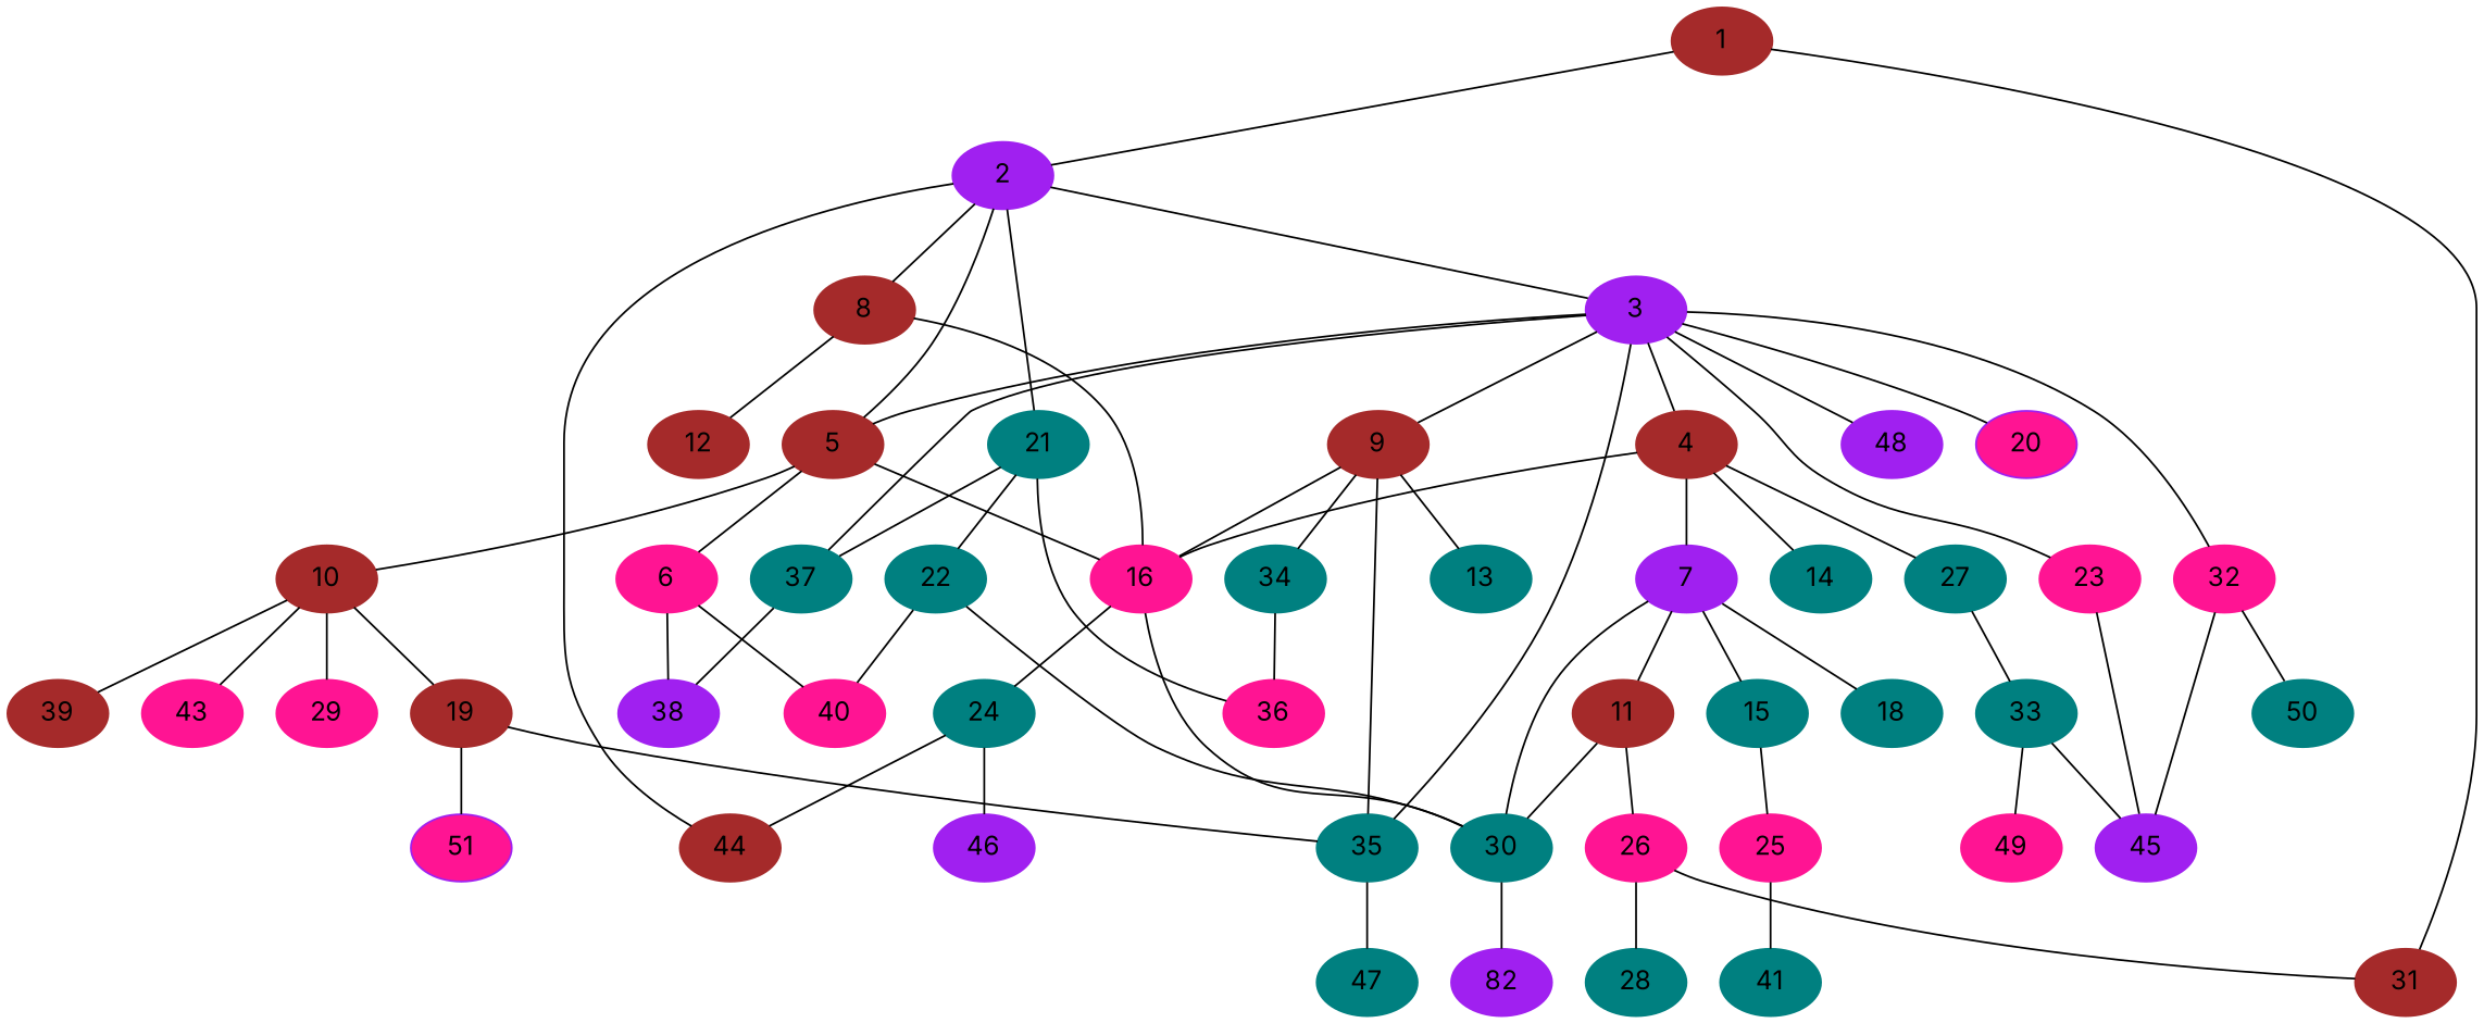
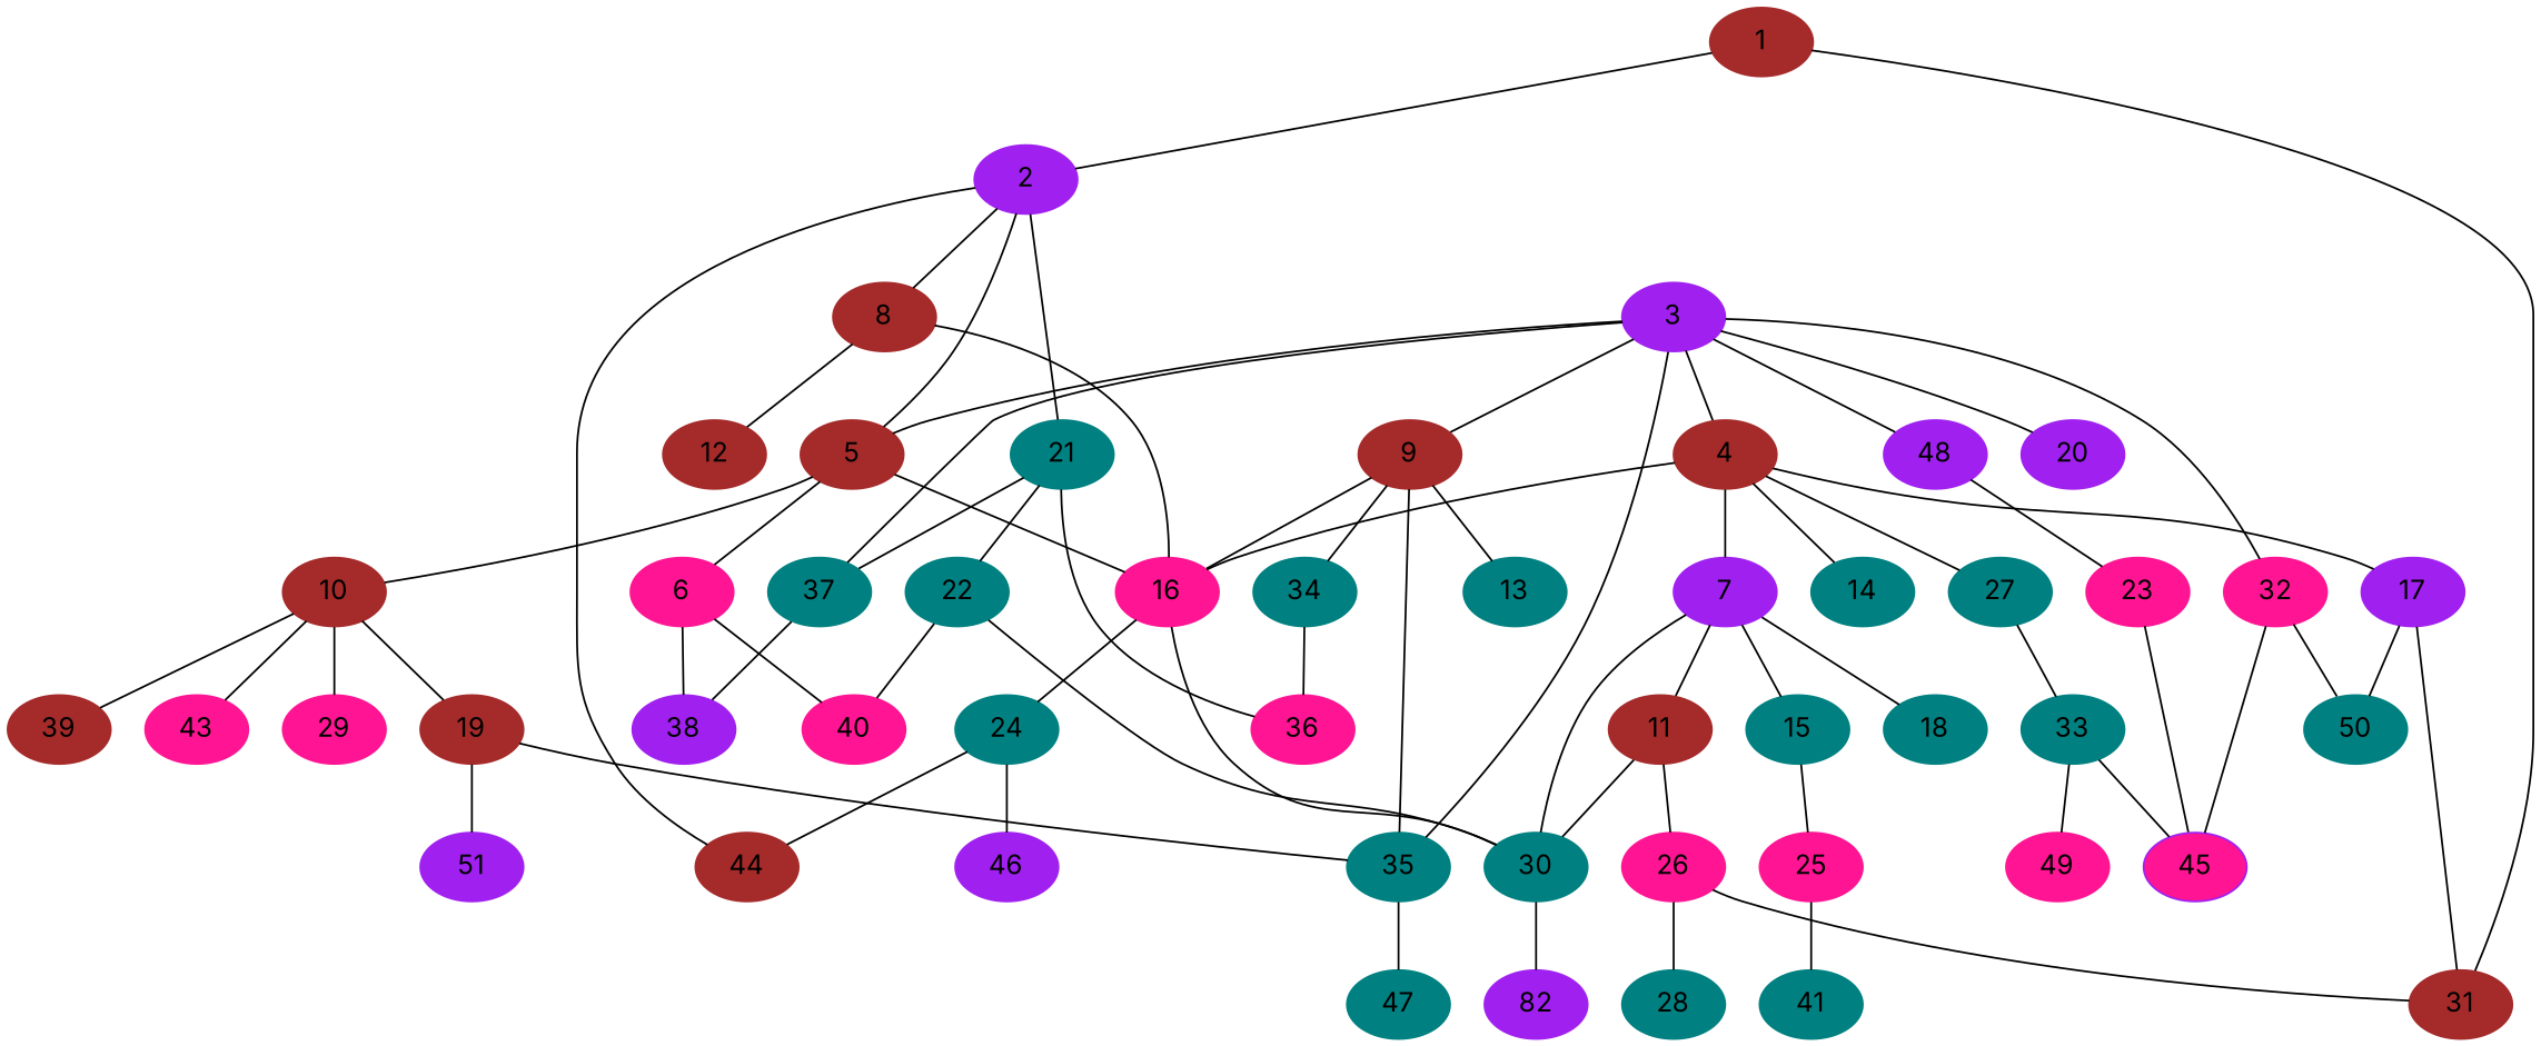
  graph {
    fontname=Inter
    node [color=teal fontname=Inter style=filled]
    edge [fontname=Inter]
    1 [color=brown]
    2 [color=purple]
    31 [color=brown]
    3 [color=purple]
    5 [color=brown]
    8 [color=brown]
    21
    44 [color=brown]
    4 [color=brown]
    9 [color=brown]
-   20 [color=purple fillcolor=deeppink]
+   20 [color=purple]
    23 [color=deeppink]
    32 [color=deeppink]
    35
    37
    48 [color=purple]
    16 [color=deeppink]
    6 [color=deeppink]
    10 [color=brown]
    12 [color=brown]
    22
    36 [color=deeppink]
    7 [color=purple]
    14
+   17 [color=purple]
    27
    13
    34
-   45 [color=purple]
+   45 [color=purple fillcolor=deeppink]
    50
    47
    38 [color=purple]
    11 [color=brown]
    15
    18
    30
    24
    33
    40 [color=deeppink]
    19 [color=brown]
    29 [color=deeppink]
    39 [color=brown]
    43 [color=deeppink]
    26 [color=deeppink]
    25 [color=deeppink]
    n46 [color=purple label=82]
-   51 [color=purple fillcolor=deeppink]
+   51 [color=purple]
    28
    41
    46 [color=purple]
    49 [color=deeppink]
    1 -- 2
    1 -- 31
-   2 -- 3
    2 -- 5
    2 -- 8
    2 -- 21
    2 -- 44
    3 -- 5
    3 -- 4
    3 -- 9
    3 -- 20
-   3 -- 23
+   48 -- 23
    3 -- 32
    3 -- 35
    3 -- 37
    3 -- 48
    5 -- 16
    5 -- 6
    5 -- 10
    8 -- 16
    8 -- 12
    21 -- 37
    21 -- 22
    21 -- 36
    4 -- 16
    4 -- 7
    4 -- 14
+   4 -- 17
    4 -- 27
    9 -- 35
    9 -- 16
    9 -- 13
    9 -- 34
    23 -- 45
    32 -- 45
    32 -- 50
    35 -- 47
    37 -- 38
    16 -- 30
    16 -- 24
    6 -- 38
    6 -- 40
    10 -- 19
    10 -- 29
    10 -- 39
    10 -- 43
    22 -- 30
    22 -- 40
    7 -- 11
    7 -- 15
    7 -- 18
    7 -- 30
+   17 -- 31
+   17 -- 50
    27 -- 33
    34 -- 36
    11 -- 30
    11 -- 26
    15 -- 25
    30 -- n46
    24 -- 44
    24 -- 46
    33 -- 45
    33 -- 49
    19 -- 35
    19 -- 51
    26 -- 31
    26 -- 28
    25 -- 41
  }
